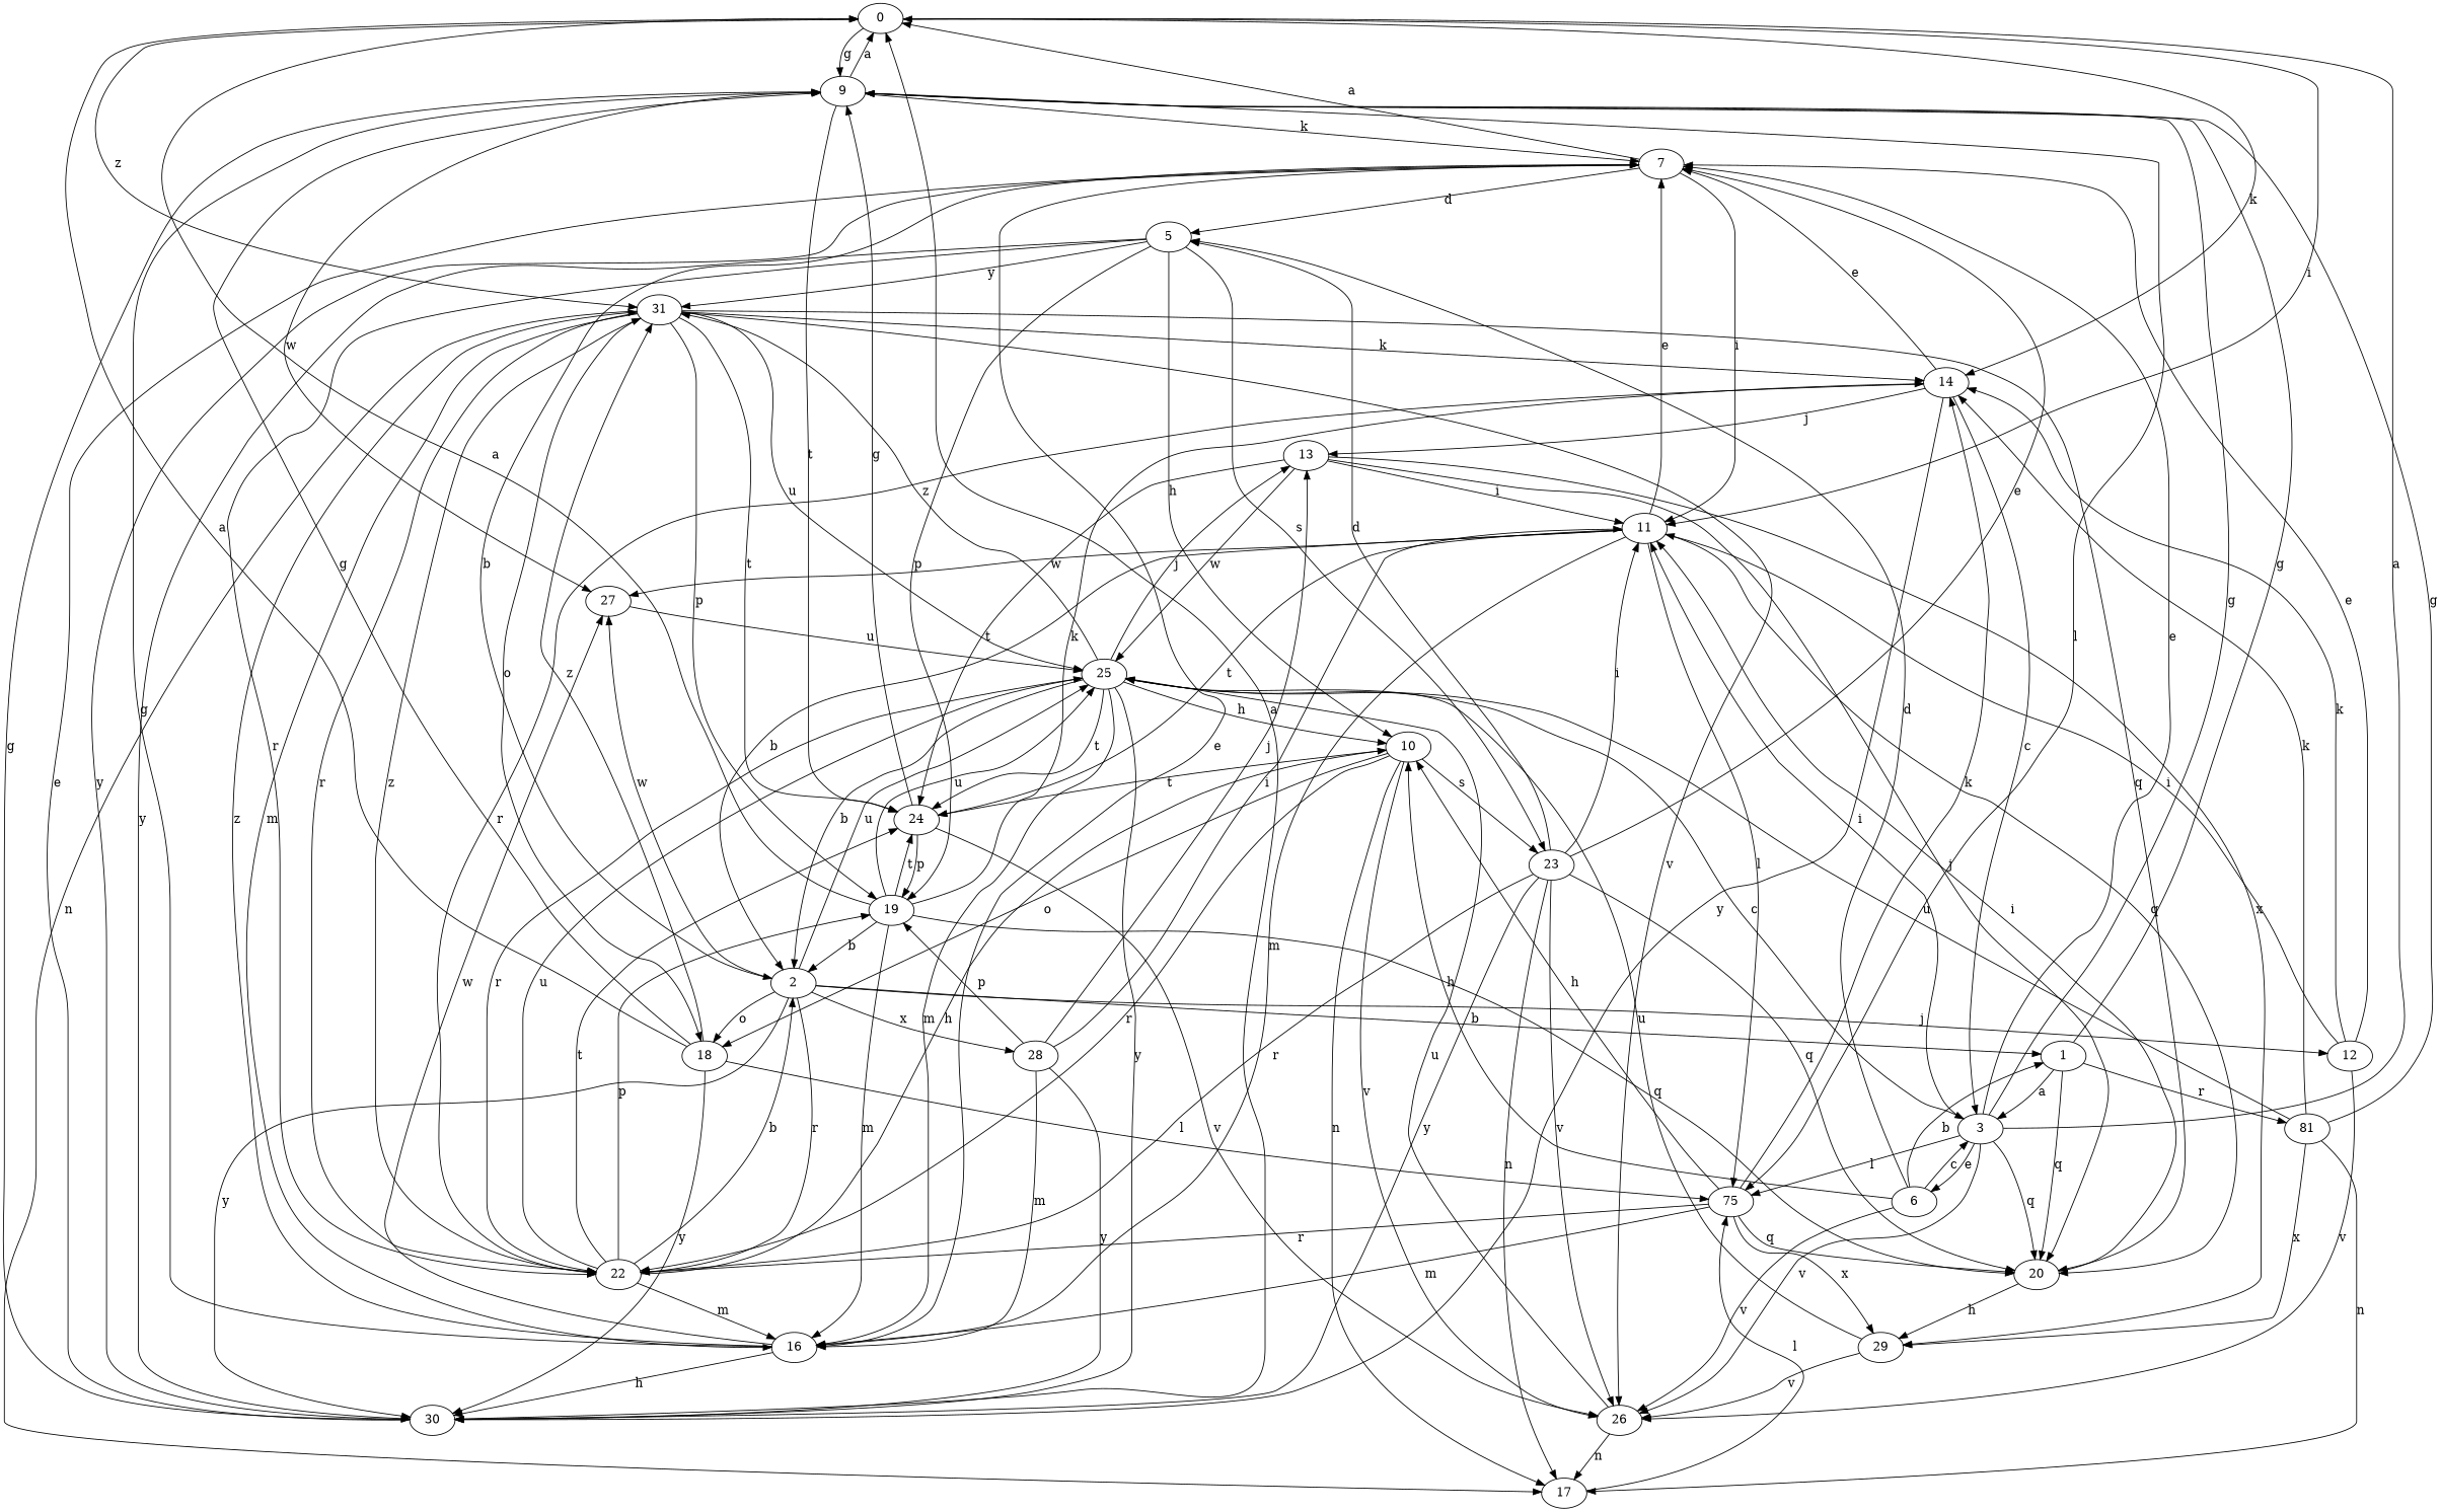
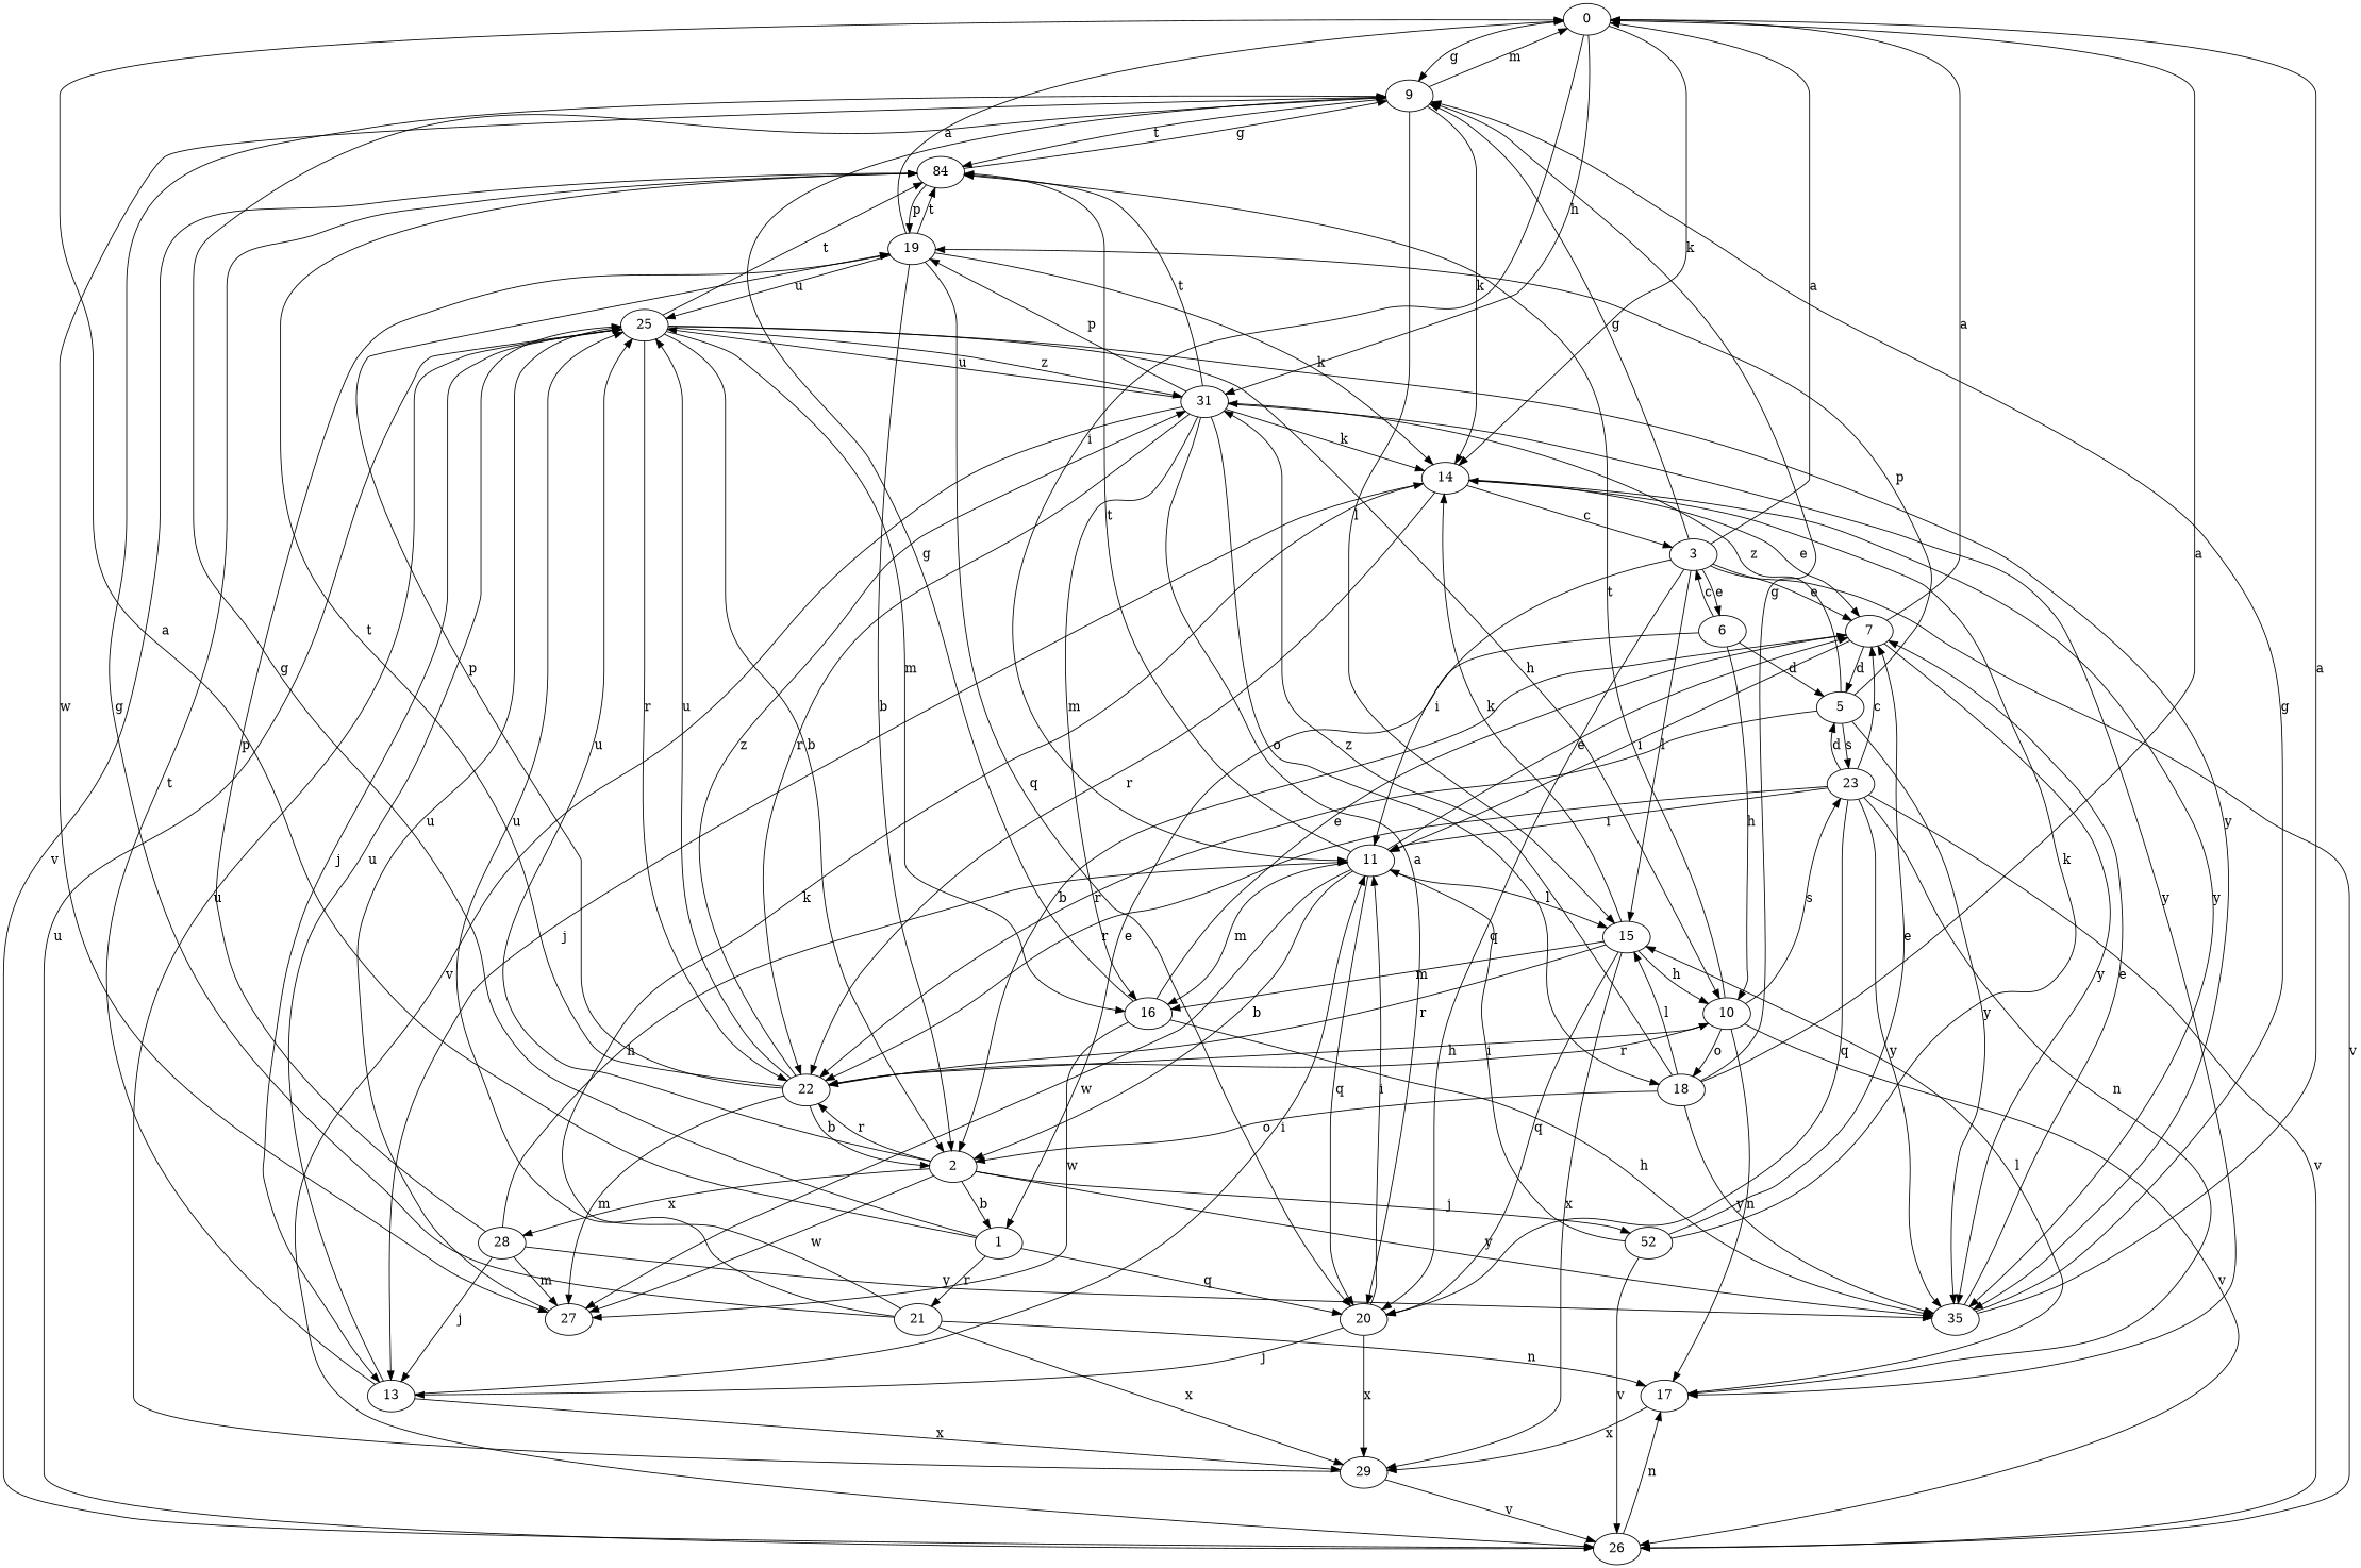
  strict digraph {
    fontname="DejaVu Serif"
    node [fontname="DejaVu Serif"]
    edge [fontname="DejaVu Serif"]
    0
    9
    11
    14
    31
    27
-   15 [label=75]
-   24
+   15
+   24 [label=84]
    20
    2
    7
    16
    22
-   30
+   30 [label=35]
    3
    13
    18
    25
    26
    19
    17
    1
-   21 [label=81]
+   21
    29
-   12
+   12 [label=52]
    28
    10
    6
    5
    23
    0 -> 9 [label=g]
    0 -> 11 [label=i]
    0 -> 14 [label=k]
-   0 -> 31 [label=z]
-   9 -> 0 [label=a]
-   9 -> 7 [label=k]
+   0 -> 31 [label=h]
+   9 -> 0 [label=m]
+   9 -> 14 [label=k]
    9 -> 27 [label=w]
    9 -> 15 [label=l]
    9 -> 24 [label=t]
    11 -> 27 [label=w]
    11 -> 15 [label=l]
    11 -> 24 [label=t]
    11 -> 20 [label=q]
    11 -> 2 [label=b]
    11 -> 7 [label=e]
    11 -> 16 [label=m]
    14 -> 7 [label=e]
    14 -> 22 [label=r]
    14 -> 30 [label=y]
    14 -> 3 [label=c]
    14 -> 13 [label=j]
    31 -> 14 [label=k]
    31 -> 24 [label=t]
-   31 -> 20 [label=q]
+   31 -> 20 [label=a]
    31 -> 16 [label=m]
    31 -> 22 [label=r]
    31 -> 18 [label=o]
    31 -> 25 [label=u]
    31 -> 26 [label=v]
    31 -> 19 [label=p]
-   31 -> 17 [label=n]
+   31 -> 17 [label=y]
    27 -> 25 [label=u]
    15 -> 14 [label=k]
    15 -> 20 [label=q]
    15 -> 16 [label=m]
    15 -> 22 [label=r]
    15 -> 29 [label=x]
    15 -> 10 [label=h]
    24 -> 9 [label=g]
    24 -> 26 [label=v]
    24 -> 19 [label=p]
    20 -> 11 [label=i]
-   13 -> 20 [label=j]
-   20 -> 29 [label=h]
+   20 -> 13 [label=j]
+   20 -> 29 [label=x]
    2 -> 27 [label=w]
    2 -> 22 [label=r]
    2 -> 30 [label=y]
-   2 -> 18 [label=o]
+   18 -> 2 [label=o]
    2 -> 25 [label=u]
    2 -> 1 [label=b]
    2 -> 12 [label=j]
    2 -> 28 [label=x]
    7 -> 0 [label=a]
    7 -> 11 [label=i]
    7 -> 2 [label=b]
    7 -> 30 [label=y]
    7 -> 5 [label=d]
    16 -> 9 [label=g]
-   16 -> 31 [label=z]
    16 -> 27 [label=w]
    16 -> 7 [label=e]
    16 -> 30 [label=h]
    22 -> 31 [label=z]
    22 -> 24 [label=t]
    22 -> 2 [label=b]
-   22 -> 16 [label=m]
+   22 -> 27 [label=m]
    22 -> 25 [label=u]
    22 -> 19 [label=p]
    22 -> 10 [label=h]
    30 -> 0 [label=a]
    30 -> 9 [label=g]
    30 -> 7 [label=e]
    3 -> 0 [label=a]
    3 -> 9 [label=g]
    3 -> 11 [label=i]
    3 -> 15 [label=l]
    3 -> 20 [label=q]
    3 -> 7 [label=e]
    3 -> 26 [label=v]
    3 -> 6 [label=e]
    13 -> 11 [label=i]
    13 -> 24 [label=t]
-   13 -> 25 [label=w]
+   13 -> 25 [label=u]
    13 -> 29 [label=x]
    18 -> 0 [label=a]
    18 -> 9 [label=g]
    18 -> 31 [label=z]
    18 -> 15 [label=l]
    18 -> 30 [label=y]
    25 -> 31 [label=z]
    25 -> 24 [label=t]
    25 -> 2 [label=b]
    25 -> 16 [label=m]
    25 -> 22 [label=r]
    25 -> 30 [label=y]
-   25 -> 3 [label=c]
    25 -> 13 [label=j]
    25 -> 10 [label=h]
    26 -> 25 [label=u]
    26 -> 17 [label=n]
    19 -> 0 [label=a]
    19 -> 14 [label=k]
    19 -> 24 [label=t]
    19 -> 20 [label=q]
    19 -> 2 [label=b]
-   19 -> 16 [label=m]
    19 -> 25 [label=u]
    17 -> 15 [label=l]
-   1 -> 3 [label=a]
+   17 -> 29 [label=x]
+   1 -> 0 [label=a]
    1 -> 9 [label=g]
    1 -> 20 [label=q]
    1 -> 21 [label=r]
    21 -> 9 [label=g]
    21 -> 14 [label=k]
    21 -> 25 [label=u]
    21 -> 17 [label=n]
    21 -> 29 [label=x]
    29 -> 25 [label=u]
    29 -> 26 [label=v]
    12 -> 11 [label=i]
    12 -> 14 [label=k]
    12 -> 7 [label=e]
    12 -> 26 [label=v]
-   28 -> 11 [label=i]
-   28 -> 16 [label=m]
+   28 -> 11 [label=h]
+   28 -> 27 [label=m]
    28 -> 30 [label=y]
    28 -> 13 [label=j]
    28 -> 19 [label=p]
    10 -> 24 [label=t]
    10 -> 22 [label=r]
    10 -> 18 [label=o]
    10 -> 26 [label=v]
    10 -> 17 [label=n]
    10 -> 23 [label=s]
    6 -> 3 [label=c]
-   6 -> 26 [label=v]
-   6 -> 1 [label=b]
+   6 -> 1 [label=e]
    6 -> 10 [label=h]
    6 -> 5 [label=d]
-   5 -> 31 [label=y]
+   5 -> 31 [label=z]
    5 -> 22 [label=r]
    5 -> 30 [label=y]
    5 -> 19 [label=p]
-   5 -> 10 [label=h]
    5 -> 23 [label=s]
    23 -> 11 [label=i]
    23 -> 20 [label=q]
-   23 -> 7 [label=e]
+   23 -> 7 [label=c]
    23 -> 22 [label=r]
    23 -> 30 [label=y]
    23 -> 26 [label=v]
    23 -> 17 [label=n]
    23 -> 5 [label=d]
  }
